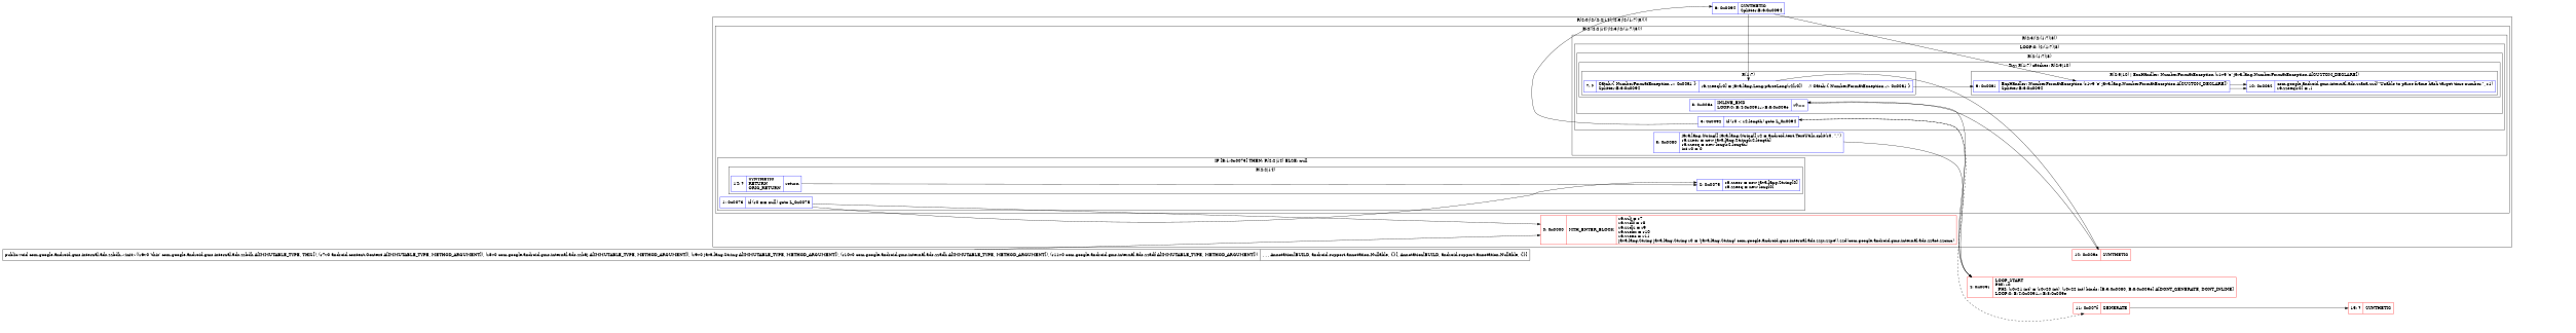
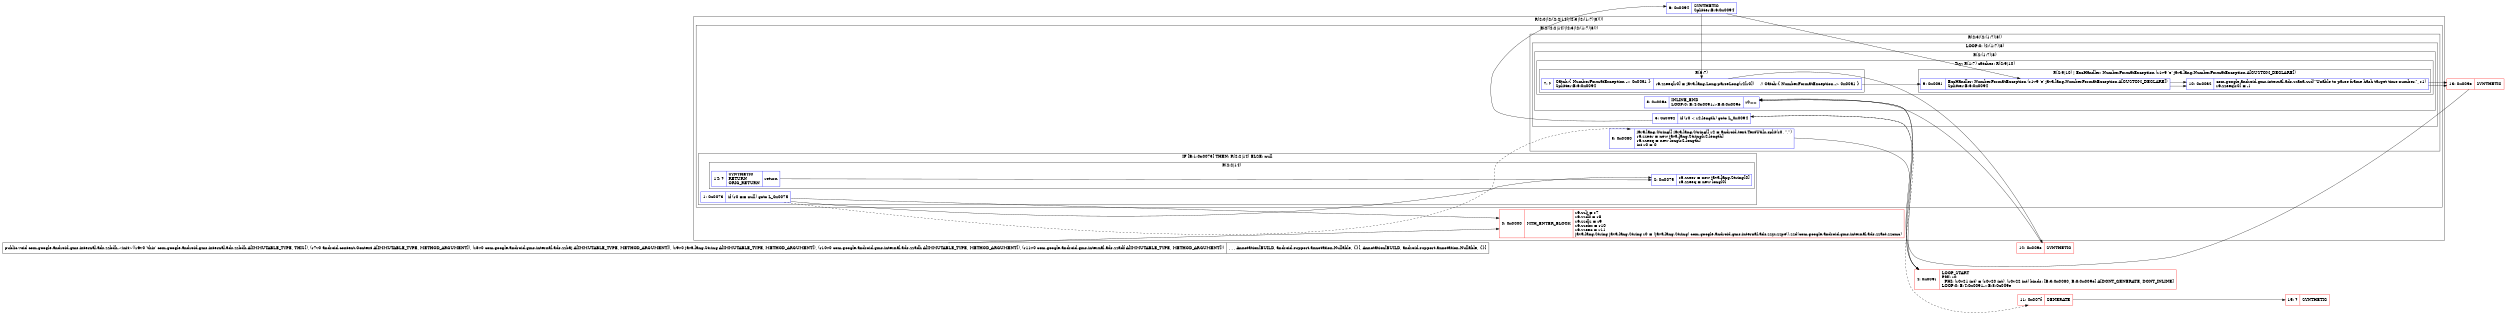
  digraph {
    rankdir=LR
    node [color=blue shape=record]
    n1 [label="{2\:\ 0x0075|r6.zzeer = new java.lang.String[0]\lr6.zzeeq = new long[0]\l}"]
    n2 [label="{14\:\ ?|SYNTHETIC\lRETURN\lORIG_RETURN\l|return\l}"]
    n3 [label="{1\:\ 0x0073|if (r0 == null) goto L_0x0075\l}"]
    n4 [label="{7\:\ ?|Catch:\{ NumberFormatException \-\> 0x00a1 \}\lSplitter:B:6:0x0094\l|r6.zzeeq[r0] = java.lang.Long.parseLong(r2[r0])     \/\/ Catch:\{ NumberFormatException \-\> 0x00a1 \}\l}"]
    n5 [label="{9\:\ 0x00a1|ExcHandler: NumberFormatException (r1v9 'e' java.lang.NumberFormatException A[CUSTOM_DECLARE])\lSplitter:B:6:0x0094\l}"]
    n6 [label="{10\:\ 0x00a2|com.google.android.gms.internal.ads.zzaxa.zzd(\"Unable to parse frame hash target time number.\", r1)\lr6.zzeeq[r0] = \-1\l}"]
    n7 [label="{8\:\ 0x009e|INLINE_END\lLOOP:0: B:4:0x0091\-\>B:8:0x009e\l|r0++\l}"]
    n8 [label="{5\:\ 0x0092|if (r0 \< r2.length) goto L_0x0094\l}"]
    n9 [label="{3\:\ 0x0080|java.lang.String[] java.lang.String[] r2 = android.text.TextUtils.split(r0, \",\")\lr6.zzeer = new java.lang.String[r2.length]\lr6.zzeeq = new long[r2.length]\lint r0 = 0\l}"]
    n10 [color=red label="{0\:\ 0x0000|MTH_ENTER_BLOCK\l|r6.zzlj = r7\lr6.zzdlf = r8\lr6.zzdlz = r9\lr6.zzebx = r10\lr6.zzeeo = r11\ljava.lang.String java.lang.String r0 = (java.lang.String) com.google.android.gms.internal.ads.zzyr.zzpe().zzd(com.google.android.gms.internal.ads.zzact.zzcmc)\l}"]
    n11 [color=red label="{12\:\ 0x009e|SYNTHETIC\l}"]
+   n12 [color=red label="{13\:\ 0x009e|SYNTHETIC\l}"]
    n13 [color=red label="{4\:\ 0x0091|LOOP_START\lPHI: r0 \l  PHI: (r0v21 int) = (r0v20 int), (r0v22 int) binds: [B:3:0x0080, B:8:0x009e] A[DONT_GENERATE, DONT_INLINE]\lLOOP:0: B:4:0x0091\-\>B:8:0x009e\l}"]
    n14 [label="{6\:\ 0x0094|SYNTHETIC\lSplitter:B:6:0x0094\l}"]
    n15 [color=red label="{11\:\ 0x007f|GENERATE\l}"]
    n16 [color=red label="{15\:\ ?|SYNTHETIC\l}"]
    n17 [label="{public void com.google.android.gms.internal.ads.zzbdh.\<init\>((r6v0 'this' com.google.android.gms.internal.ads.zzbdh A[IMMUTABLE_TYPE, THIS]), (r7v0 android.content.Context A[IMMUTABLE_TYPE, METHOD_ARGUMENT]), (r8v0 com.google.android.gms.internal.ads.zzbaj A[IMMUTABLE_TYPE, METHOD_ARGUMENT]), (r9v0 java.lang.String A[IMMUTABLE_TYPE, METHOD_ARGUMENT]), (r10v0 com.google.android.gms.internal.ads.zzadh A[IMMUTABLE_TYPE, METHOD_ARGUMENT]), (r11v0 com.google.android.gms.internal.ads.zzadf A[IMMUTABLE_TYPE, METHOD_ARGUMENT]))  | , , , Annotation[BUILD, android.support.annotation.Nullable, \{\}], Annotation[BUILD, android.support.annotation.Nullable, \{\}]\l}" color=""]
    subgraph cluster_1 {
      label="R(2:0|(2:(2:2|14)|(2:3|(2:(1:7)|8))))"
      n10
      subgraph cluster_2 {
        label="R(2:(2:2|14)|(2:3|(2:(1:7)|8)))"
        subgraph cluster_3 {
          label="IF [B:1:0x0073] THEN: R(2:2|14) ELSE: null"
          n3
          subgraph cluster_4 {
            label="R(2:2|14)"
            n1
            n2
          }
        }
        subgraph cluster_5 {
          label="R(2:3|(2:(1:7)|8))"
          n9
          subgraph cluster_6 {
            label="LOOP:0: (2:(1:7)|8)"
            n8
            subgraph cluster_7 {
              label="R(2:(1:7)|8)"
              n7
              subgraph cluster_8 {
                label="Try: R(1:7) catches: R(2:9|10)"
                subgraph cluster_9 {
-                 label="R(1:7)"
+                 label="R(6:7)"
                  n4
                }
                subgraph cluster_10 {
                  label="R(2:9|10) | ExcHandler: NumberFormatException (r1v9 'e' java.lang.NumberFormatException A[CUSTOM_DECLARE])\l"
                  n5
                  n6
                }
              }
            }
          }
        }
      }
    }
    subgraph cluster_11 {
      label="R(2:9|10) | ExcHandler: NumberFormatException (r1v9 'e' java.lang.NumberFormatException A[CUSTOM_DECLARE])\l"
    }
    n2 -> n1
    n3 -> n1
+   n3 -> n9 [style=dashed]
    n3 -> n10
    n4 -> n5
    n4 -> n11
    n5 -> n6
    n5 -> n6
+   n6 -> n12
+   n6 -> n12
    n7 -> n13
    n8 -> n14
    n8 -> n15 [style=dashed]
    n9 -> n13
    n11 -> n7
+   n12 -> n7
    n13 -> n8
    n14 -> n4
    n14 -> n5
    n15 -> n16
    n17 -> n10
  }
